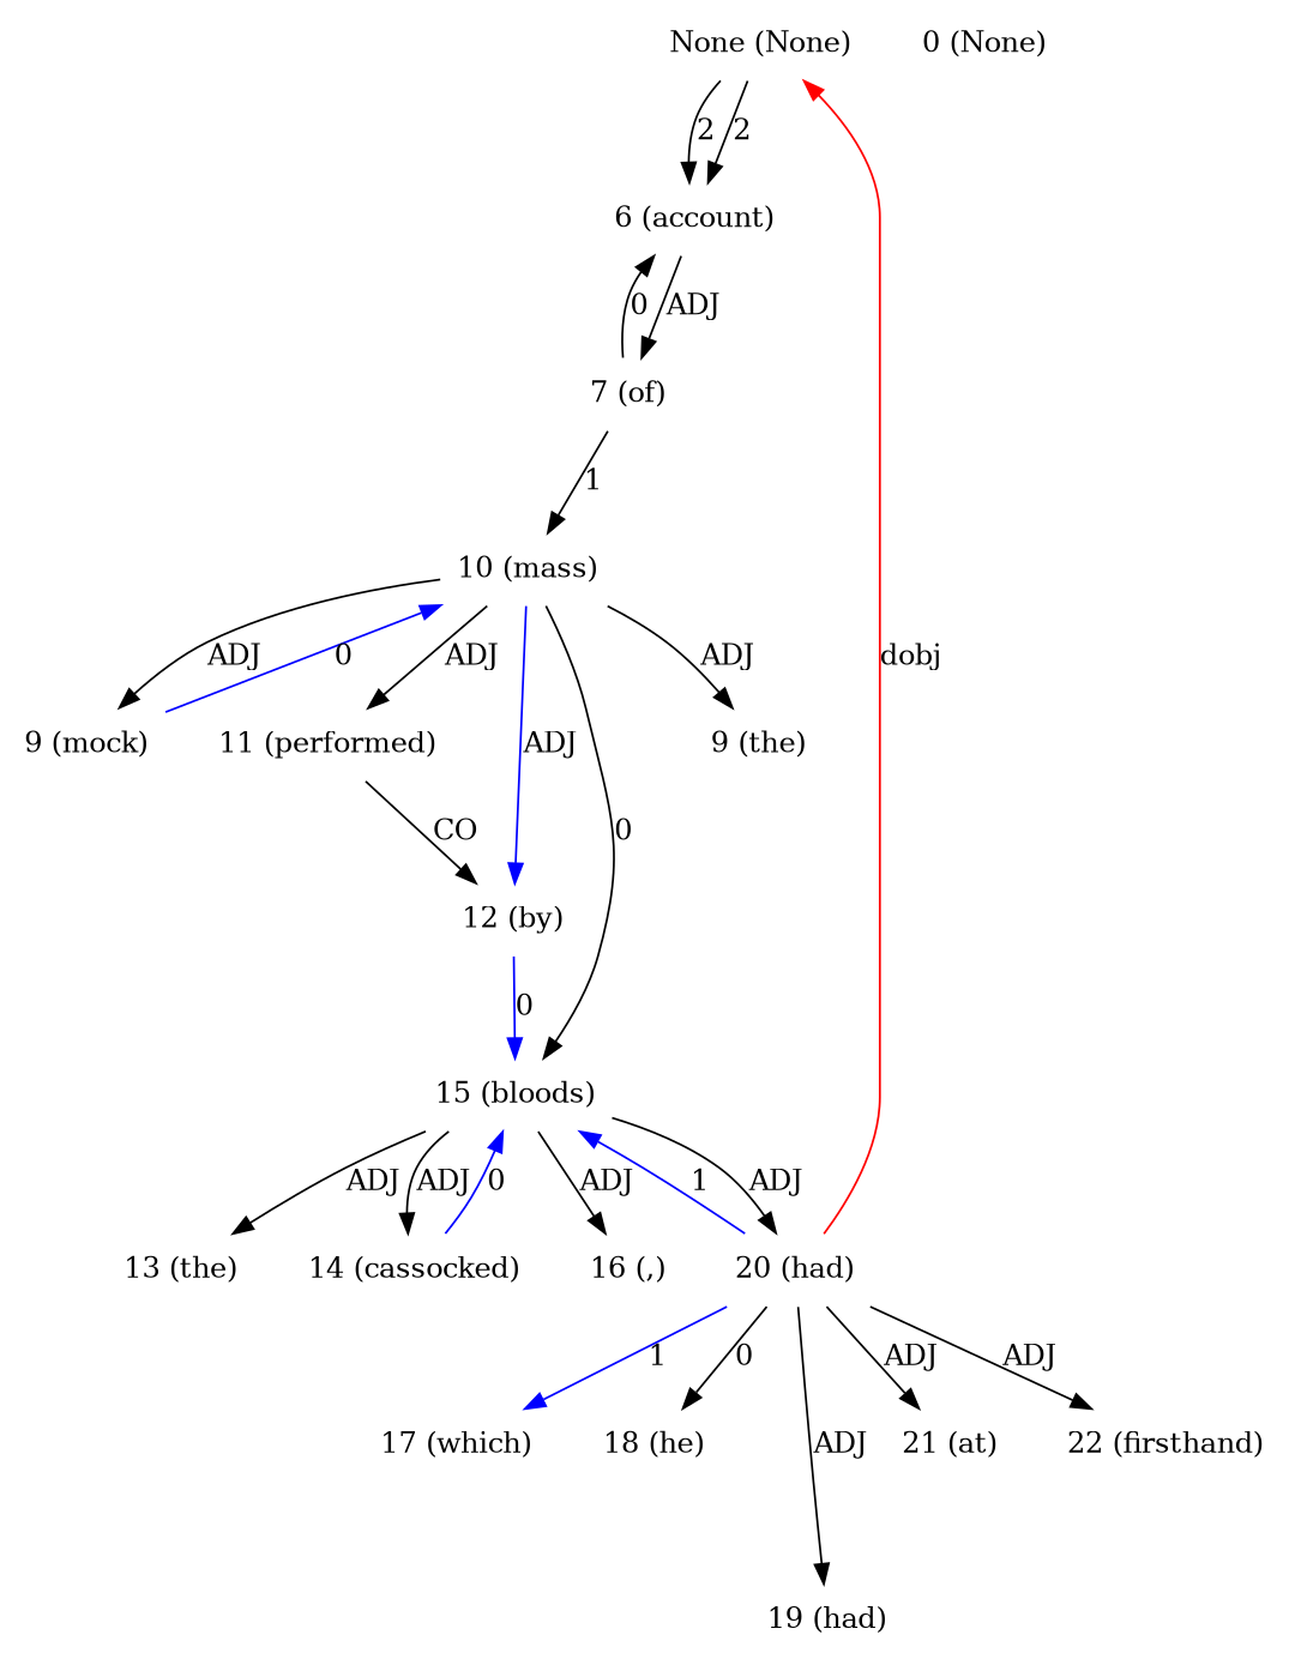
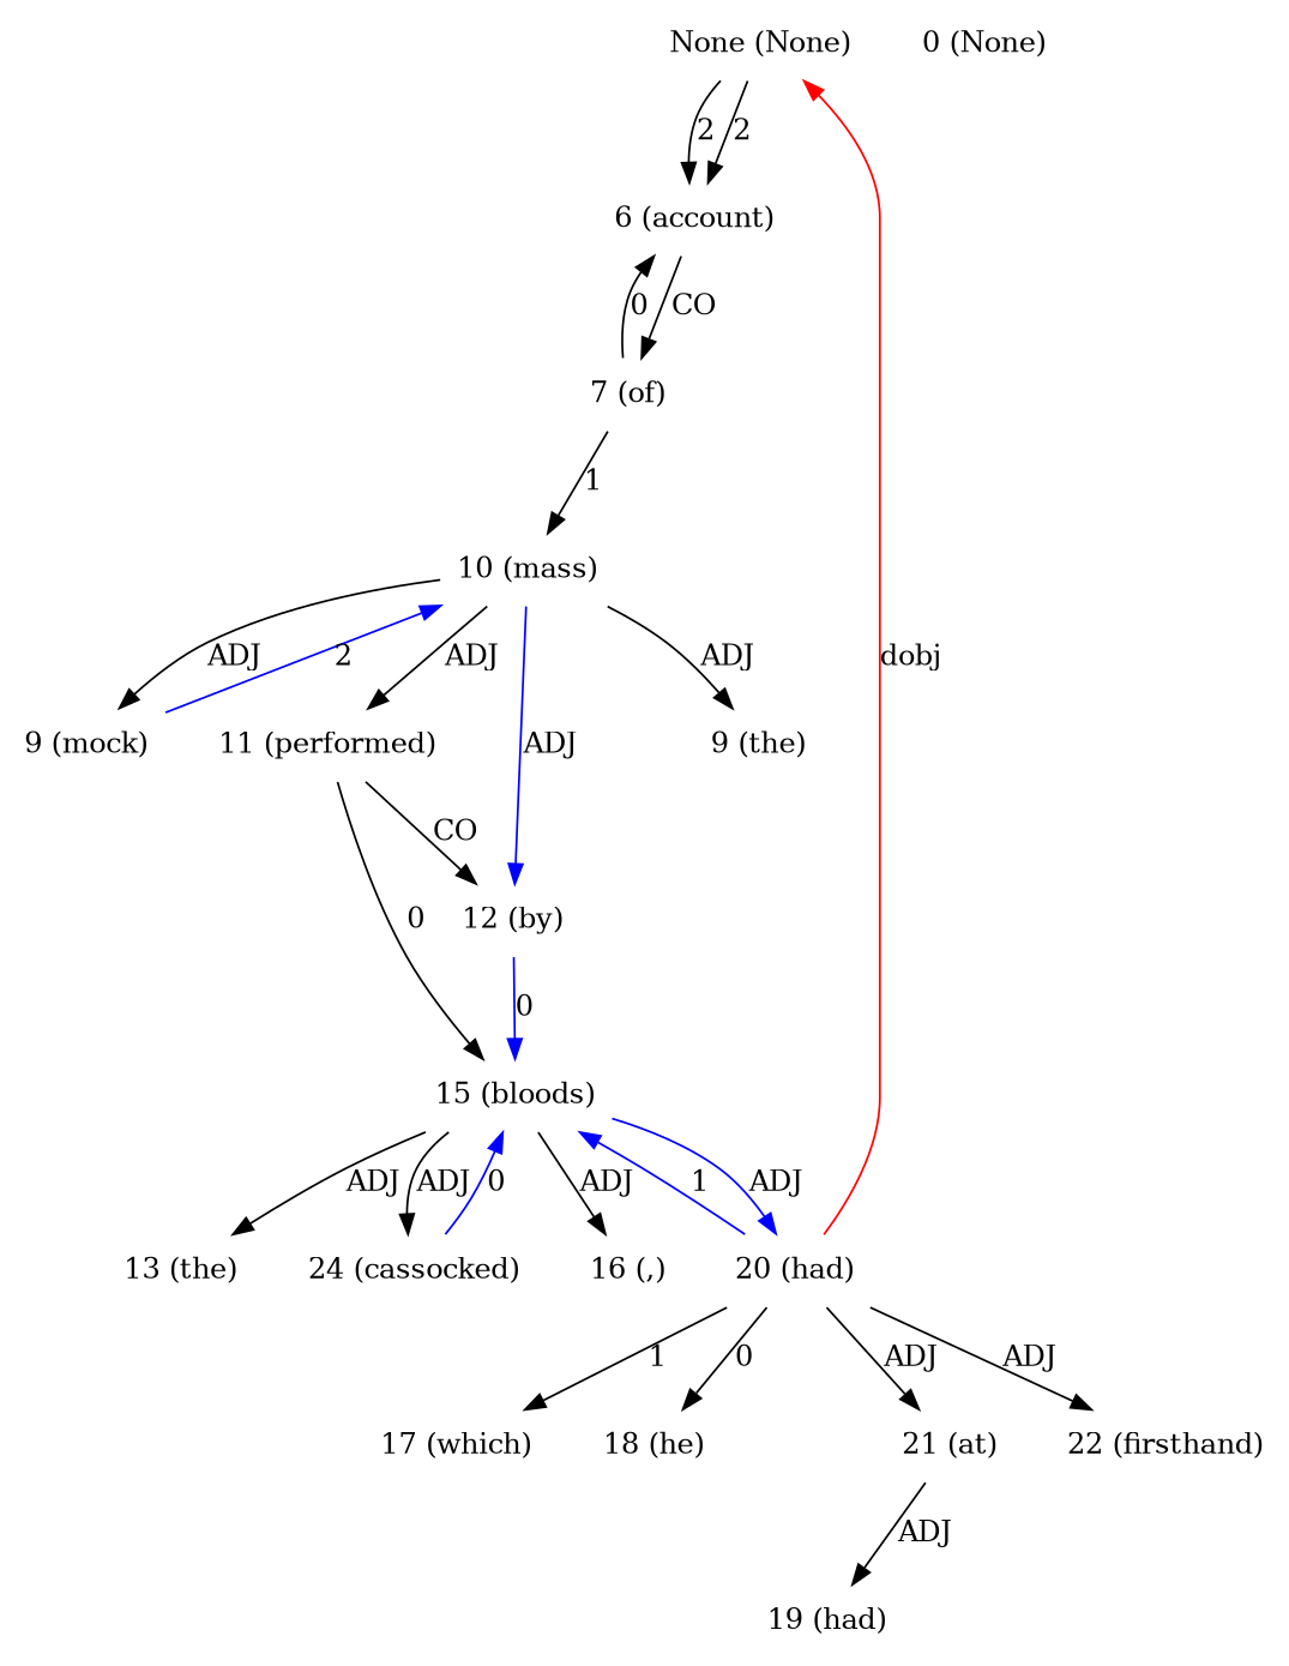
  digraph {
    node [shape=plaintext]
    edge [dir=forward]
    n1 [label="None (None)"]
    n2 [label="6 (account)"]
    n3 [label="7 (of)"]
    n4 [label="10 (mass)"]
    n5 [label="0 (None)"]
    n6 [label="9 (the)"]
    n7 [label="9 (mock)"]
    n8 [label="11 (performed)"]
    n9 [label="12 (by)"]
    n10 [label="20 (had)"]
    n11 [label="15 (bloods)"]
    n12 [label="17 (which)"]
    n13 [label="18 (he)"]
    n14 [label="19 (had)"]
    n15 [label="21 (at)"]
    n16 [label="22 (firsthand)"]
    n17 [label="13 (the)"]
-   n18 [label="14 (cassocked)"]
+   n18 [label="24 (cassocked)"]
    n19 [label="16 (,)"]
    n1 -> n2 [label=2]
    n1 -> n2 [label=2]
-   n2 -> n3 [label=ADJ]
+   n2 -> n3 [label=CO]
    n3 -> n2 [color=black label=0]
    n3 -> n4 [label=1]
    n4 -> n6 [label=ADJ]
    n4 -> n7 [label=ADJ]
    n4 -> n8 [label=ADJ]
    n4 -> n9 [color=blue label=ADJ]
-   n7 -> n4 [color=blue label=0]
+   n7 -> n4 [color=blue label=2]
    n8 -> n9 [label=CO]
-   n4 -> n11 [label=0]
+   n8 -> n11 [label=0]
    n9 -> n11 [color=blue label=0]
    n10 -> n1 [color=red label=dobj]
    n10 -> n11 [color=blue label=1]
-   n10 -> n12 [label=1 color=blue]
+   n10 -> n12 [label=1]
    n10 -> n13 [label=0]
-   n10 -> n14 [label=ADJ]
+   n15 -> n14 [label=ADJ]
    n10 -> n15 [label=ADJ]
    n10 -> n16 [label=ADJ]
-   n11 -> n10 [label=ADJ]
+   n11 -> n10 [label=ADJ color=blue]
    n11 -> n17 [label=ADJ]
    n11 -> n18 [label=ADJ]
    n11 -> n19 [label=ADJ]
    n18 -> n11 [color=blue label=0]
  }
